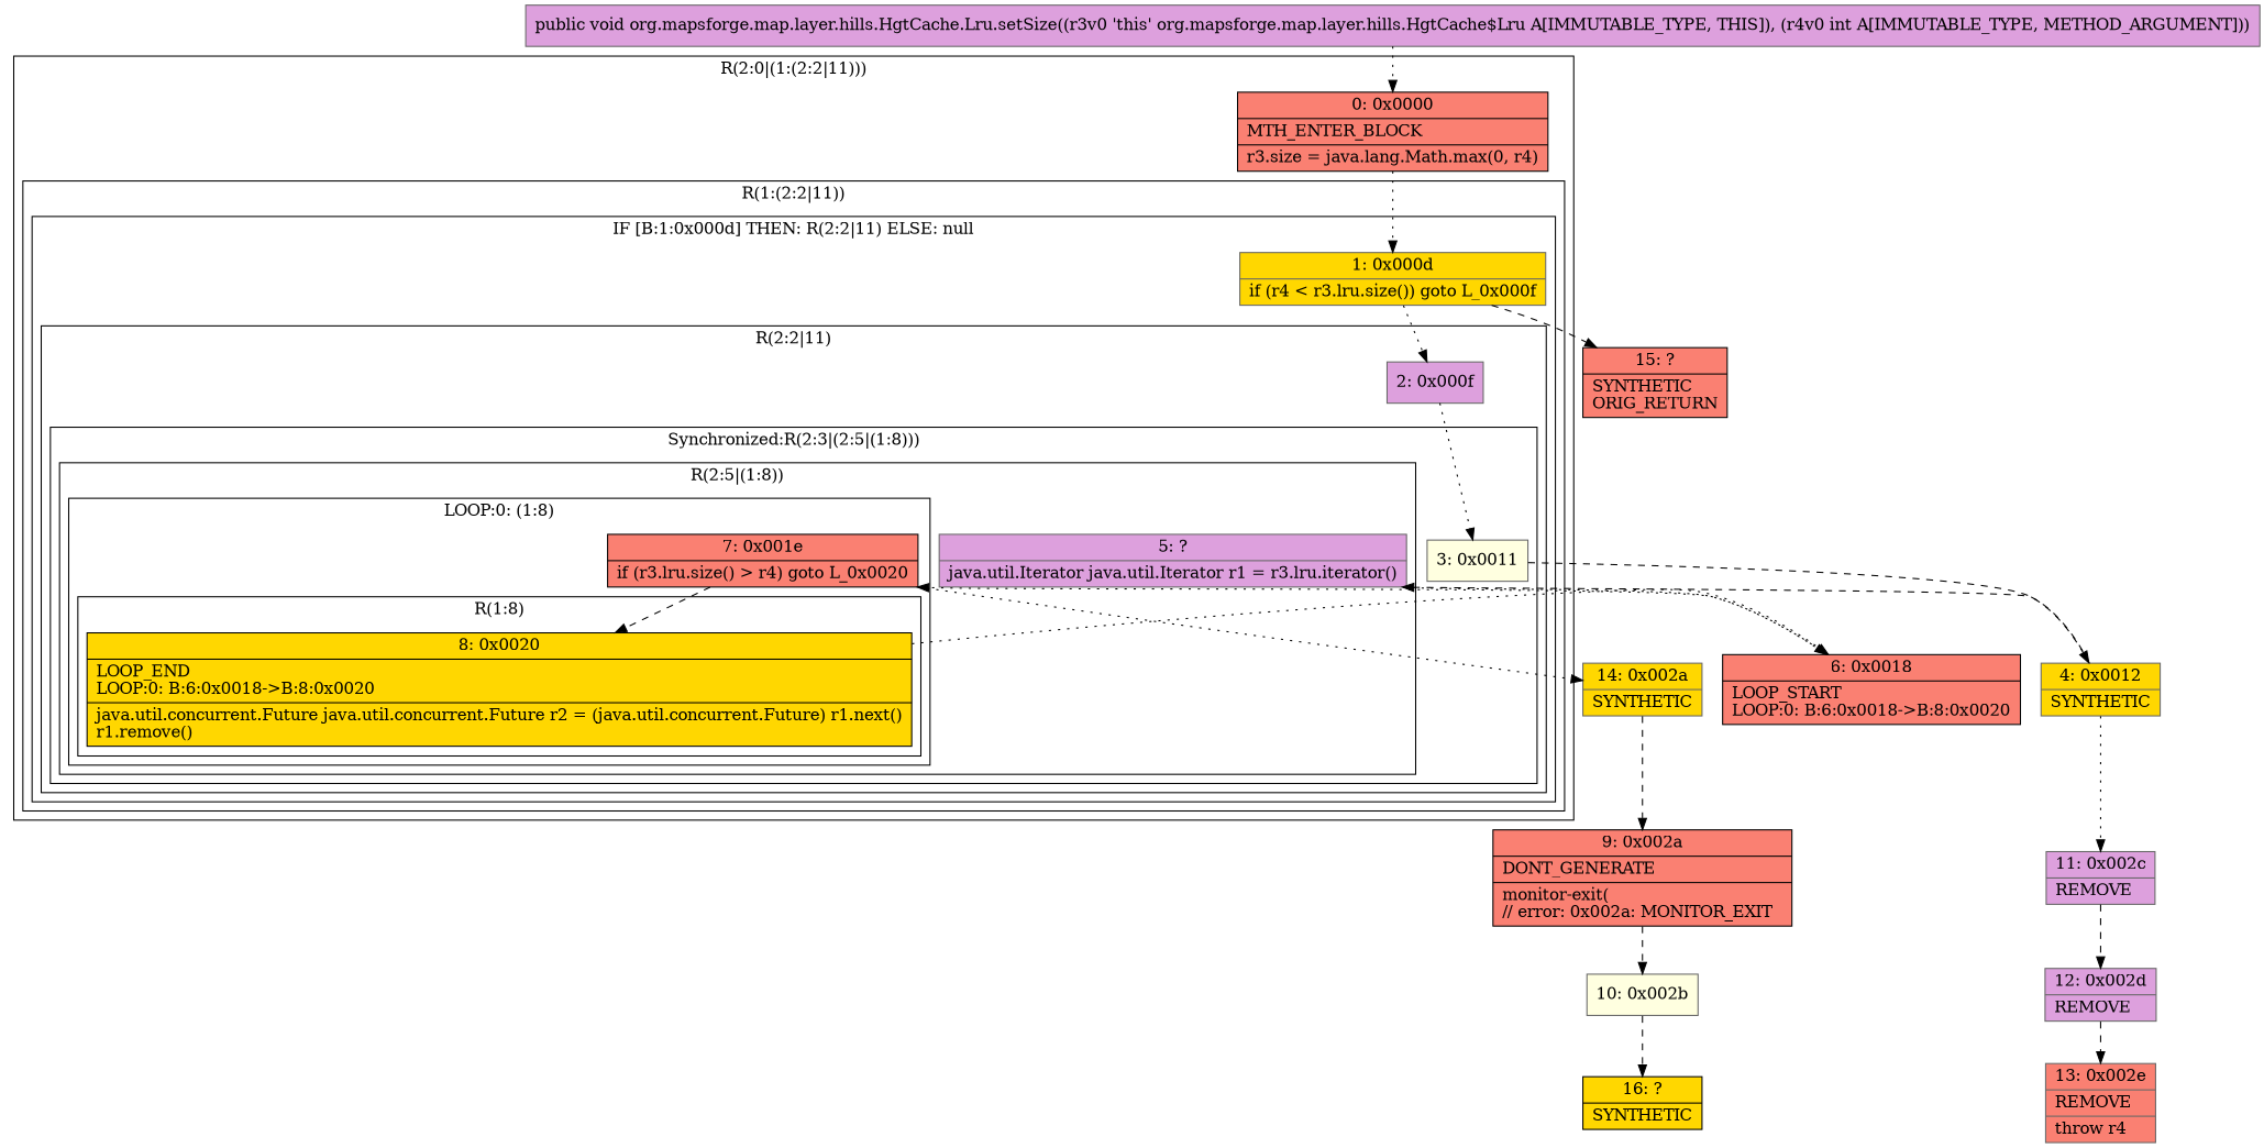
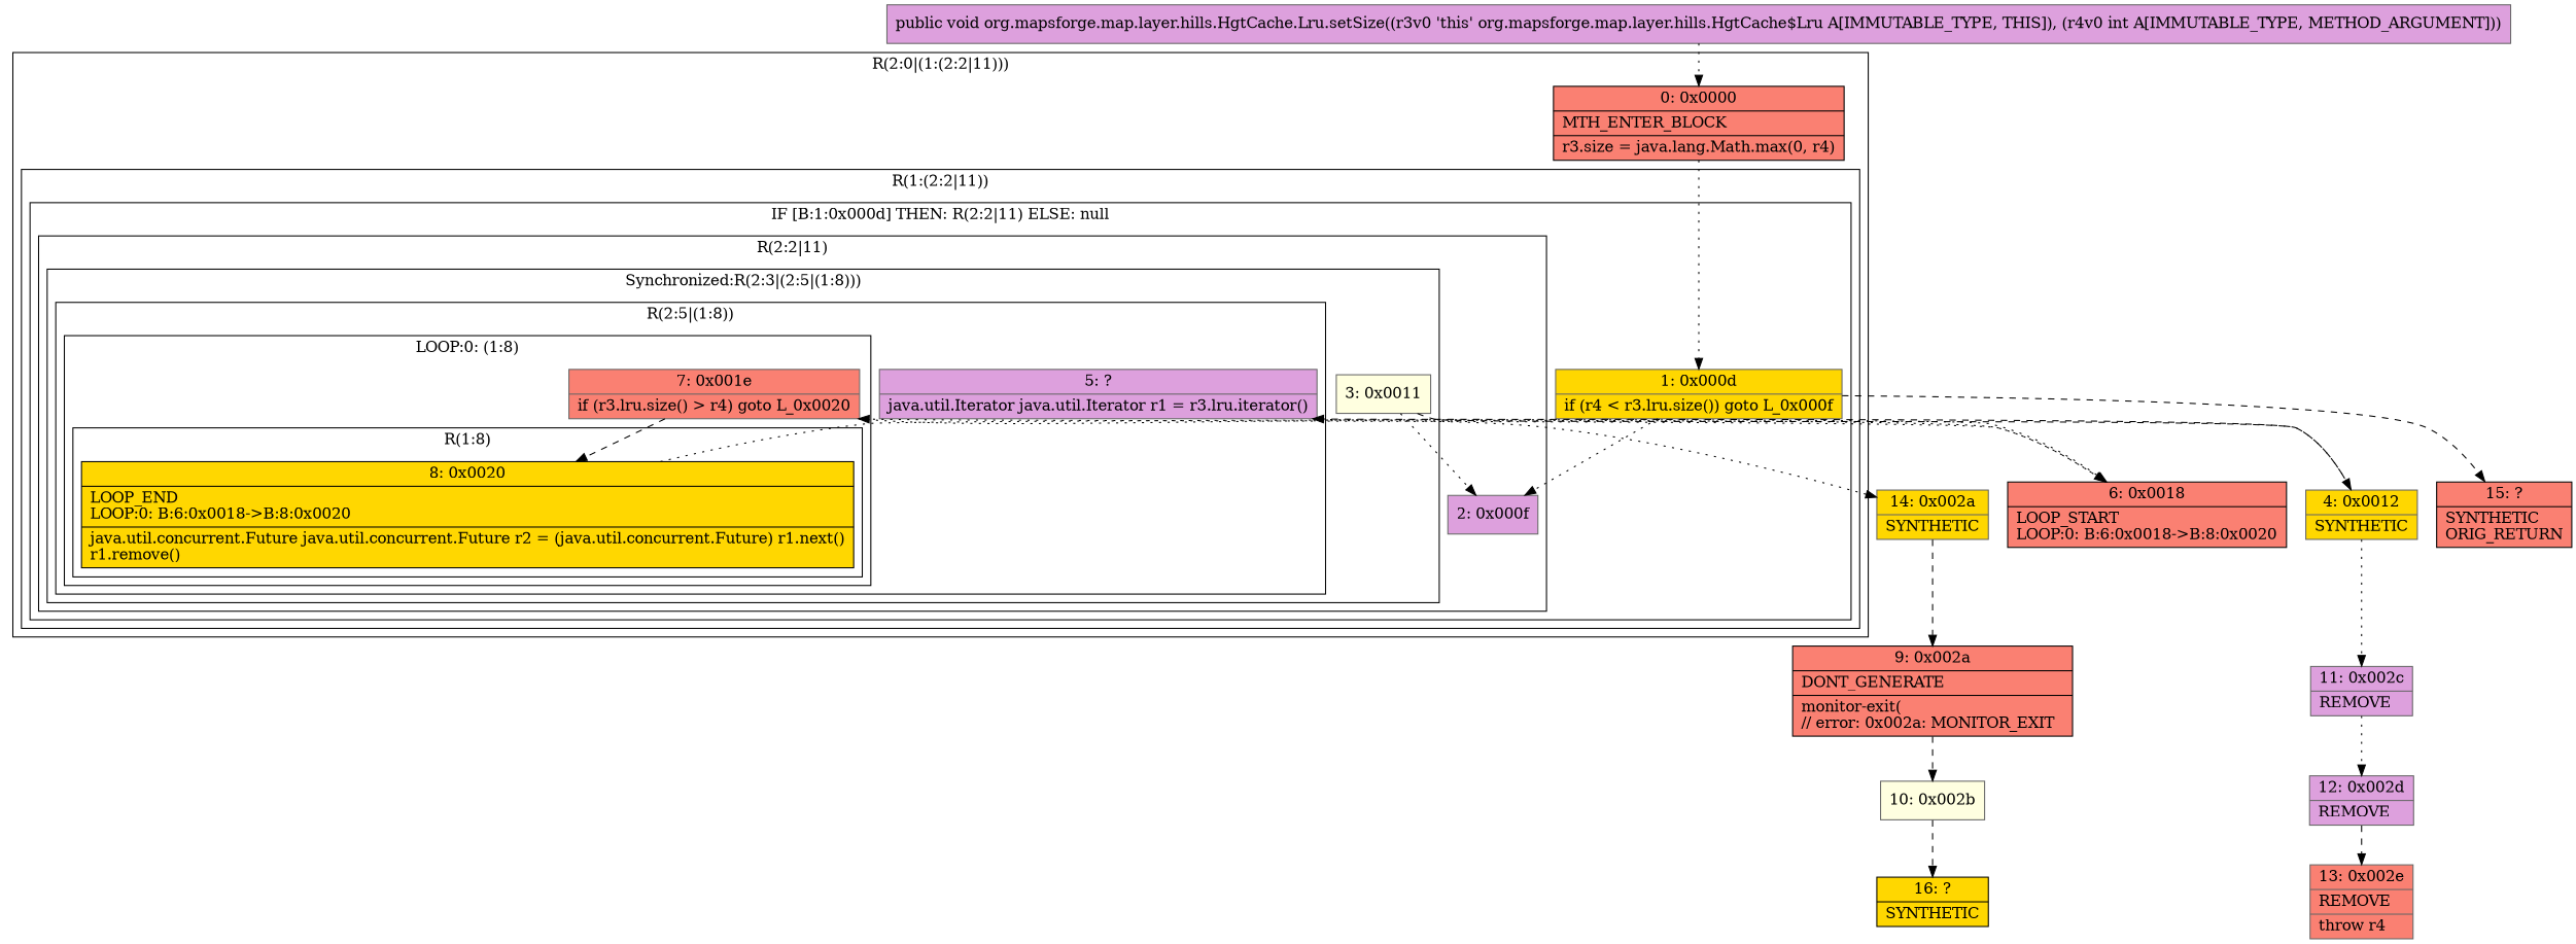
  digraph {
    node [color=gray40 fillcolor=salmon shape=record style=filled]
    edge [style=dotted]
    n1 [color=black fillcolor=gold label="{8\:\ 0x0020|LOOP_END\lLOOP:0: B:6:0x0018\-\>B:8:0x0020\l|java.util.concurrent.Future java.util.concurrent.Future r2 = (java.util.concurrent.Future) r1.next()\lr1.remove()\l}"]
-   n2 [color=black label="{7\:\ 0x001e|if (r3.lru.size() \> r4) goto L_0x0020\l}"]
+   n2 [label="{7\:\ 0x001e|if (r3.lru.size() \> r4) goto L_0x0020\l}"]
    n3 [fillcolor=plum label="{5\:\ ?|java.util.Iterator java.util.Iterator r1 = r3.lru.iterator()\l}"]
    n4 [fillcolor=lightyellow label="{3\:\ 0x0011}"]
    n5 [fillcolor=plum label="{2\:\ 0x000f}"]
    n6 [fillcolor=gold label="{1\:\ 0x000d|if (r4 \< r3.lru.size()) goto L_0x000f\l}"]
    n7 [color=black label="{0\:\ 0x0000|MTH_ENTER_BLOCK\l|r3.size = java.lang.Math.max(0, r4)\l}"]
    n8 [color=black label="{6\:\ 0x0018|LOOP_START\lLOOP:0: B:6:0x0018\-\>B:8:0x0020\l}"]
    n9 [fillcolor=gold label="{14\:\ 0x002a|SYNTHETIC\l}"]
    n10 [fillcolor=gold label="{4\:\ 0x0012|SYNTHETIC\l}"]
    n11 [color=black label="{15\:\ ?|SYNTHETIC\lORIG_RETURN\l}"]
    n12 [fillcolor=plum label="{11\:\ 0x002c|REMOVE\l}"]
    n13 [color=black label="{9\:\ 0x002a|DONT_GENERATE\l|monitor\-exit(\l\/\/ error: 0x002a: MONITOR_EXIT  \l}"]
    n14 [fillcolor=plum label="{12\:\ 0x002d|REMOVE\l}"]
    n15 [fillcolor=lightyellow label="{10\:\ 0x002b}"]
    n16 [color=black fillcolor=gold label="{16\:\ ?|SYNTHETIC\l}"]
    n17 [label="{13\:\ 0x002e|REMOVE\l|throw r4\l}"]
    n18 [fillcolor=plum label="{public void org.mapsforge.map.layer.hills.HgtCache.Lru.setSize((r3v0 'this' org.mapsforge.map.layer.hills.HgtCache$Lru A[IMMUTABLE_TYPE, THIS]), (r4v0 int A[IMMUTABLE_TYPE, METHOD_ARGUMENT])) }"]
    subgraph cluster_1 {
      label="R(2:0|(1:(2:2|11)))"
      n7
      subgraph cluster_2 {
        label="R(1:(2:2|11))"
        subgraph cluster_3 {
          label="IF [B:1:0x000d] THEN: R(2:2|11) ELSE: null"
          n6
          subgraph cluster_4 {
            label="R(2:2|11)"
            n5
            subgraph cluster_5 {
              label="Synchronized:R(2:3|(2:5|(1:8)))"
              n4
              subgraph cluster_6 {
                label="R(2:5|(1:8))"
                n3
                subgraph cluster_7 {
                  label="LOOP:0: (1:8)"
                  n2
                  subgraph cluster_8 {
                    label="R(1:8)"
                    n1
                  }
                }
              }
            }
          }
        }
      }
    }
    n1 -> n8
    n2 -> n1 [style=dashed]
    n2 -> n9
    n3 -> n8
    n4 -> n10 [style=dashed]
-   n5 -> n4
+   n4 -> n5
    n6 -> n5
    n6 -> n11 [style=dashed]
    n7 -> n6
    n8 -> n2
    n9 -> n13 [style=dashed]
    n10 -> n3 [style=dashed]
    n10 -> n12
-   n12 -> n14 [style=dashed]
+   n12 -> n14
    n13 -> n15 [style=dashed]
    n14 -> n17 [style=dashed]
    n15 -> n16 [style=dashed]
    n18 -> n7
  }
